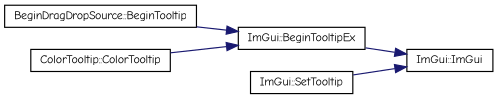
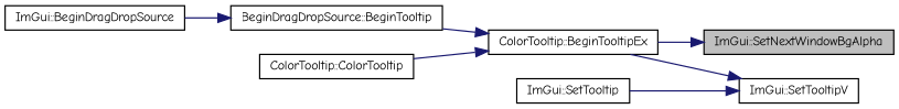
  digraph {
    fontname="Comic Neue"
    rankdir=RL
    node [color=black fillcolor=white fontname="Comic Neue" fontsize=10 shape=record style=filled]
    edge [color=midnightblue dir=back fontname="Comic Neue" fontsize=10 labelfontname=Helvetica labelfontsize=10 style=solid]
-   n2 [height=0.2 label="ImGui::BeginTooltipEx" width=0.4]
+   n1 [fillcolor=grey75 fontcolor=black height=0.2 label="ImGui::SetNextWindowBgAlpha" width=0.4]
+   n2 [height=0.2 label="ColorTooltip::BeginTooltipEx" width=0.4]
    n3 [height=0.2 label="BeginDragDropSource::BeginTooltip" width=0.4]
    n4 [height=0.2 label="ColorTooltip::ColorTooltip" width=0.4]
-   n6 [height=0.2 label="ImGui::ImGui" width=0.4]
+   n5 [height=0.2 label="ImGui::BeginDragDropSource" width=0.4]
+   n6 [height=0.2 label="ImGui::SetTooltipV" width=0.4]
    n7 [height=0.2 label="ImGui::SetTooltip" width=0.4]
+   n1 -> n2
    n2 -> n3
    n2 -> n4
+   n3 -> n5
    n6 -> n2
    n6 -> n7
  }
